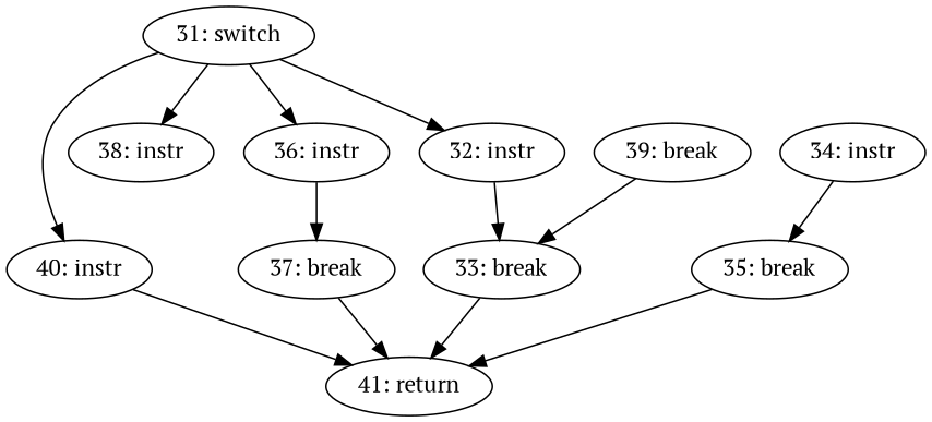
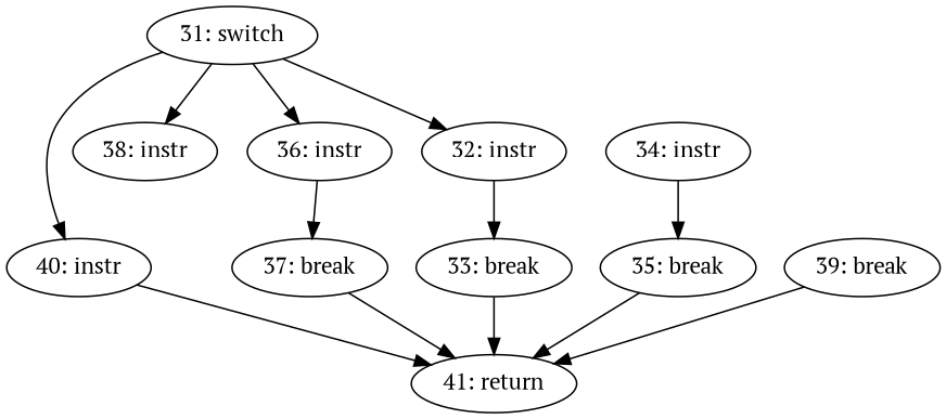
  digraph {
    fontname="PT Serif"
    node [fontname="PT Serif"]
    edge [fontname="PT Serif"]
    n1 [label="31: switch"]
    n2 [label="40: instr"]
    n3 [label="38: instr"]
    n4 [label="36: instr"]
    n5 [label="32: instr"]
    n6 [label="41: return"]
    n7 [label="37: break"]
    n8 [label="34: instr"]
    n9 [label="35: break"]
    n10 [label="33: break"]
    n11 [label="39: break"]
    n1 -> n2
    n1 -> n3
    n1 -> n4
    n1 -> n5
    n2 -> n6
    n4 -> n7
    n5 -> n10
    n7 -> n6
    n8 -> n9
    n9 -> n6
    n10 -> n6
-   n11 -> n10
+   n11 -> n6
  }
